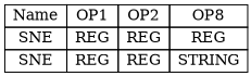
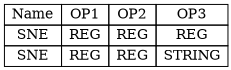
  digraph {
    nodesep=0.5
    ranksep=2
-   n1 [label=< <table border="0" cellborder="1" cellspacing="0"> <tr><td> Name </td> <td> OP1 </td><td> OP2 </td><td> OP8 </td> </tr> <tr><td> SNE </td><td> REG </td><td> REG </td><td> REG </td> </tr> <tr><td> SNE </td><td> REG </td><td> REG </td><td> STRING </td> </tr> </table>> shape=plain]
+   n1 [label=< <table border="0" cellborder="1" cellspacing="0"> <tr><td> Name </td> <td> OP1 </td><td> OP2 </td><td> OP3 </td> </tr> <tr><td> SNE </td><td> REG </td><td> REG </td><td> REG </td> </tr> <tr><td> SNE </td><td> REG </td><td> REG </td><td> STRING </td> </tr> </table>> shape=plain]
  }
